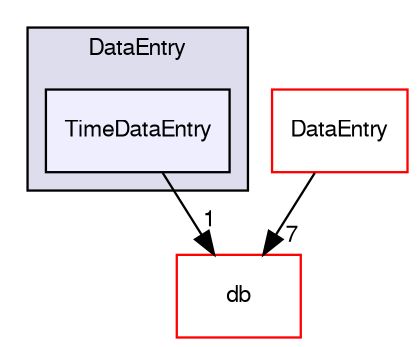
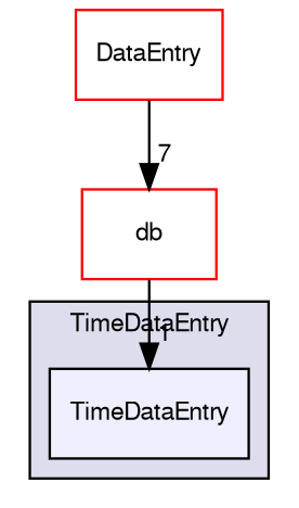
  digraph {
    compound=true
    node [fontname=FreeSans fontsize=10 shape=box color=red]
    edge [labeldistance=1.5 labelfontname=FreeSans labelfontsize=10]
    n1 [fillcolor="#eeeeff" label=TimeDataEntry pencolor=black style=filled color=""]
    n2 [label=db]
    n3 [label=DataEntry]
    subgraph cluster_1 {
      bgcolor="#ddddee"
      fontname=FreeSans
      fontsize=10
-     label=DataEntry
+     label=TimeDataEntry
      pencolor=black
      n1
    }
-   n1 -> n2 [headlabel=1]
+   n2 -> n1 [headlabel=1]
    n3 -> n2 [headlabel=7]
  }
